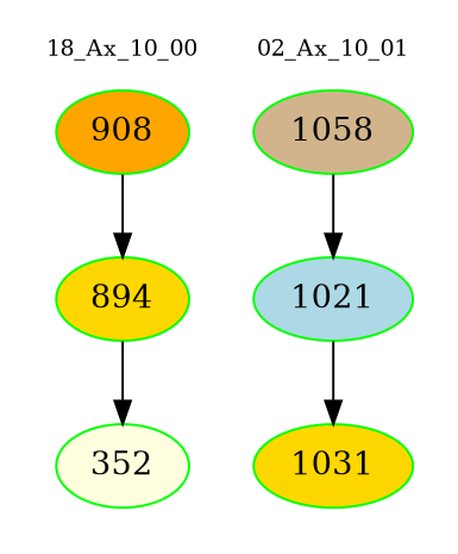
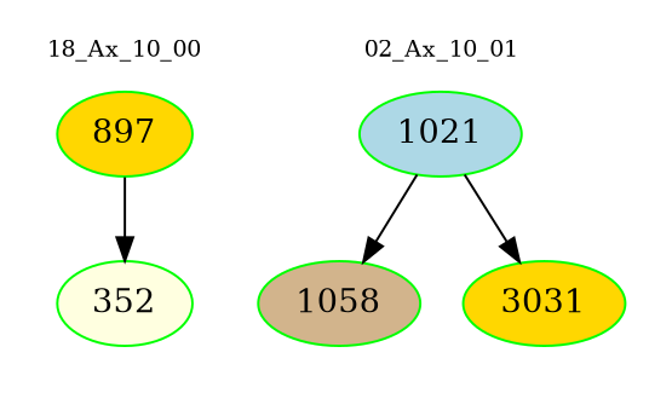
  digraph {
    node [color=green fillcolor=gold style=filled]
    edge [color=black]
-   n1 [fillcolor=orange label=908]
-   n2 [label=894]
+   n2 [label=897]
    n3 [fillcolor=lightyellow label=352]
    n4 [fillcolor=tan label=1058]
    n5 [fillcolor=lightblue label=1021]
-   n6 [label=1031]
+   n6 [label=3031]
    subgraph cluster_1 {
      color=white
      fontsize=10
      label="18_Ax_10_00"
-     n1
      n2
      n3
    }
    subgraph cluster_2 {
      color=white
      fontsize=10
      label="02_Ax_10_01"
      n4
      n5
      n6
    }
-   n1 -> n2
    n2 -> n3
-   n4 -> n5
+   n5 -> n4
    n5 -> n6
  }
